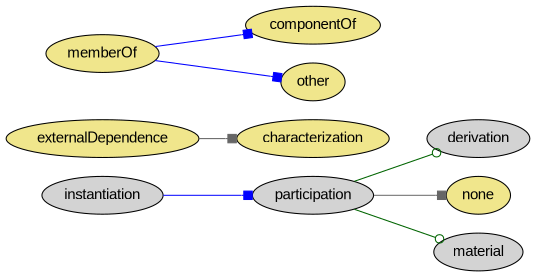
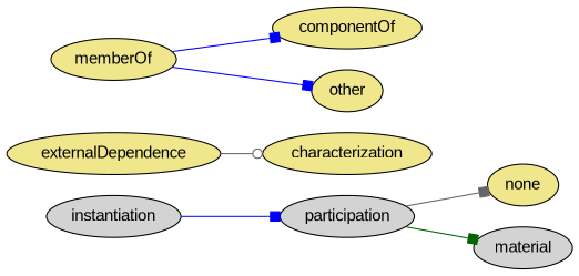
  strict digraph {
    fontname="Liberation Sans"
    rankdir=LR
    node [fillcolor=khaki fontname="Liberation Sans" style=filled]
    edge [arrowhead=box color=blue fontname="Liberation Sans"]
    instantiation [fillcolor=lightgrey]
    participation [fillcolor=lightgrey]
    externalDependence
    characterization
-   derivation [fillcolor=lightgrey]
    none
    material [fillcolor=lightgrey]
    memberOf
    componentOf
    other
    instantiation -> participation
-   participation -> derivation [arrowhead=odot color=darkgreen]
    participation -> none [color=gray40]
-   participation -> material [arrowhead=odot color=darkgreen]
-   externalDependence -> characterization [color=gray40]
+   participation -> material [color=darkgreen]
+   externalDependence -> characterization [arrowhead=odot color=gray40]
    memberOf -> componentOf
    memberOf -> other
  }
